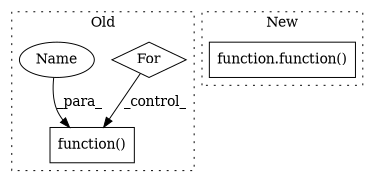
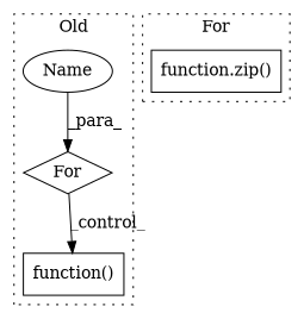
  digraph {
    node [a=75 shape=box]
    n1 [l="38,1" label="function()" s="5321,5363"]
    n2 [a=107 l="4,10" label=For s="5225,5247" shape=diamond]
    n3 [a=87 l=4 label=Name s=5359 shape=ellipse]
-   n4 [l="4,1" label="function.function()" s="10595,10619"]
+   n4 [l="4,1" label="function.zip()" s="10595,10619"]
    subgraph cluster_1 {
      label=Old
      style=dotted
      n1
      n2
      n3
    }
    subgraph cluster_2 {
-     label=New
+     label=For
      style=dotted
      n4
    }
    n2 -> n1 [label=_control_]
-   n3 -> n1 [label=_para_]
+   n3 -> n2 [label=_para_]
  }
